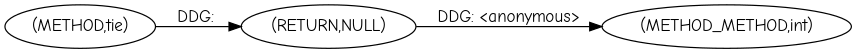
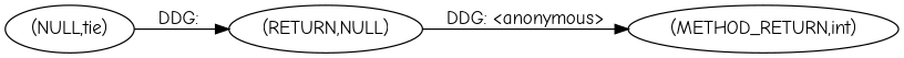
  digraph {
    fontname="Comic Neue"
    rankdir=LR
    node [fontname="Comic Neue"]
    edge [fontname="Comic Neue"]
-   n1 [label="(METHOD,tie)"]
+   n1 [label="(NULL,tie)"]
    n2 [label="(RETURN,NULL)"]
-   n3 [label="(METHOD_METHOD,int)"]
+   n3 [label="(METHOD_RETURN,int)"]
    n1 -> n2 [label="DDG: "]
    n2 -> n3 [label="DDG: <anonymous>"]
  }
